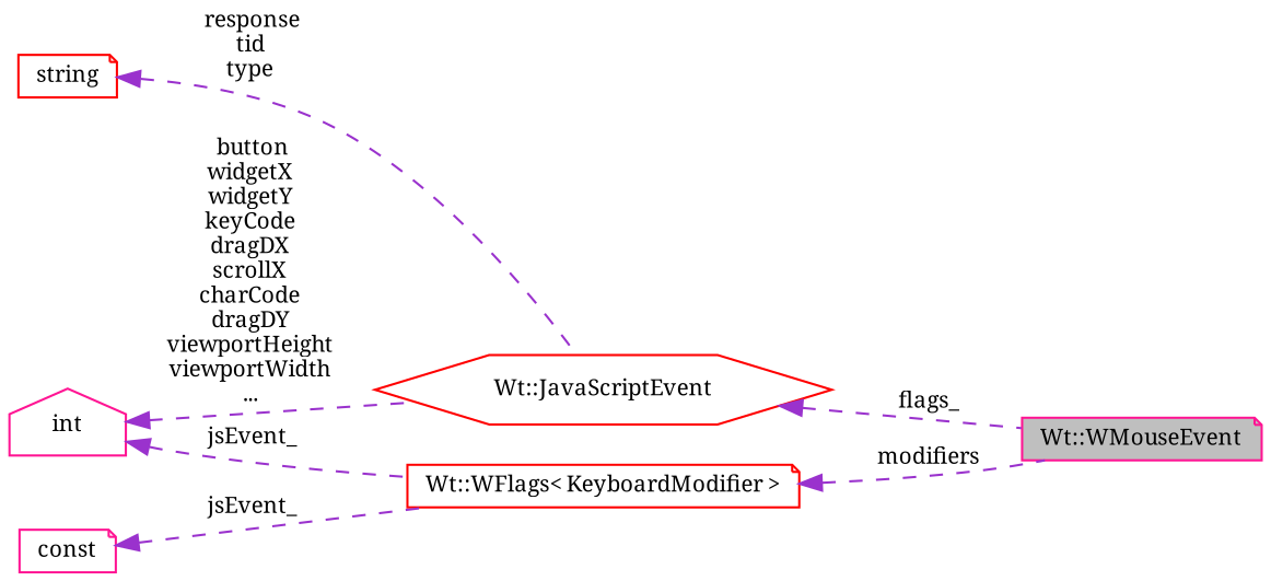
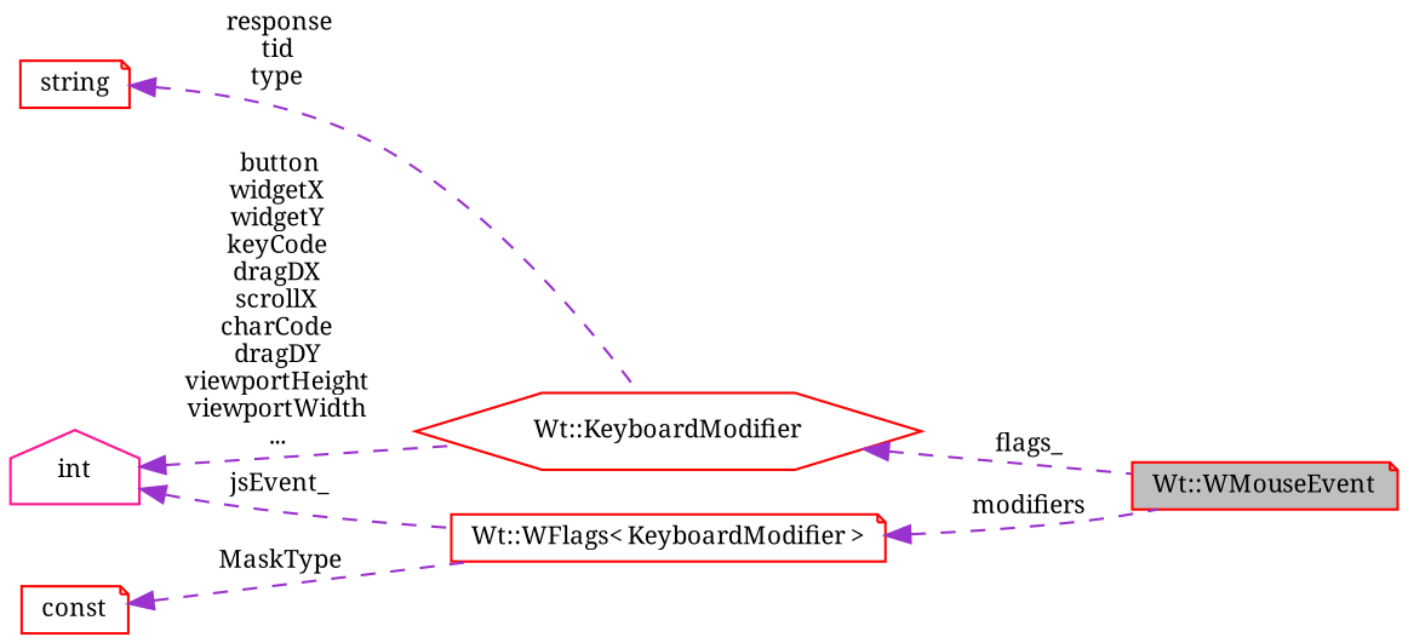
  digraph {
    fontname="Noto Serif"
    rankdir=LR
    node [color=red fillcolor=white fontname="Noto Serif" fontsize=10 shape=note style=filled]
    edge [color=darkorchid3 dir=back fontname="Noto Serif" fontsize=10 labelfontname=Helvetica labelfontsize=10 style=dashed]
-   n1 [color=deeppink fillcolor=grey75 fontcolor=black height=0.2 label="Wt::WMouseEvent" width=0.4]
-   n2 [height=0.2 label="Wt::JavaScriptEvent" shape=hexagon width=0.4]
+   n1 [fillcolor=grey75 fontcolor=black height=0.2 label="Wt::WMouseEvent" width=0.4]
+   n2 [height=0.2 label="Wt::KeyboardModifier" shape=hexagon width=0.4]
    n3 [height=0.2 label="Wt::WFlags\< KeyboardModifier \>" width=0.4]
    n4 [color=deeppink height=0.2 label=int shape=house width=0.4]
-   n5 [color=deeppink height=0.2 label=const width=0.4]
+   n5 [height=0.2 label=const width=0.4]
    n6 [height=0.2 label=string width=0.4]
    n2 -> n1 [label=" flags_"]
    n3 -> n1 [label=" modifiers"]
    n4 -> n2 [label=" button\nwidgetX\nwidgetY\nkeyCode\ndragDX\nscrollX\ncharCode\ndragDY\nviewportHeight\nviewportWidth\n..."]
    n4 -> n3 [label=" jsEvent_"]
-   n5 -> n3 [label=" jsEvent_"]
+   n5 -> n3 [label=" MaskType"]
    n6 -> n2 [label=" response\ntid\ntype"]
  }
